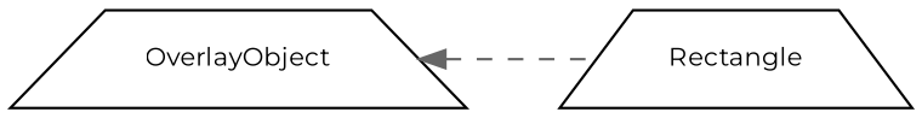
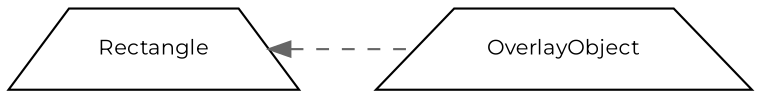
  digraph {
    rankdir=LR
    fontname=Montserrat
    node [color=black fillcolor=white fontname=Montserrat fontsize=10 shape=trapezium style=filled]
    n1 [height=0.2 label=OverlayObject width=0.4]
    n2 [height=0.2 label=Rectangle width=0.4]
-   n1 -> n2 [color=gray40 dir=back fontname=Montserrat fontsize=10 labelfontname=Helvetica labelfontsize=10 style=dashed]
+   n2 -> n1 [color=gray40 dir=back fontname=Montserrat fontsize=10 labelfontname=Helvetica labelfontsize=10 style=dashed]
  }
